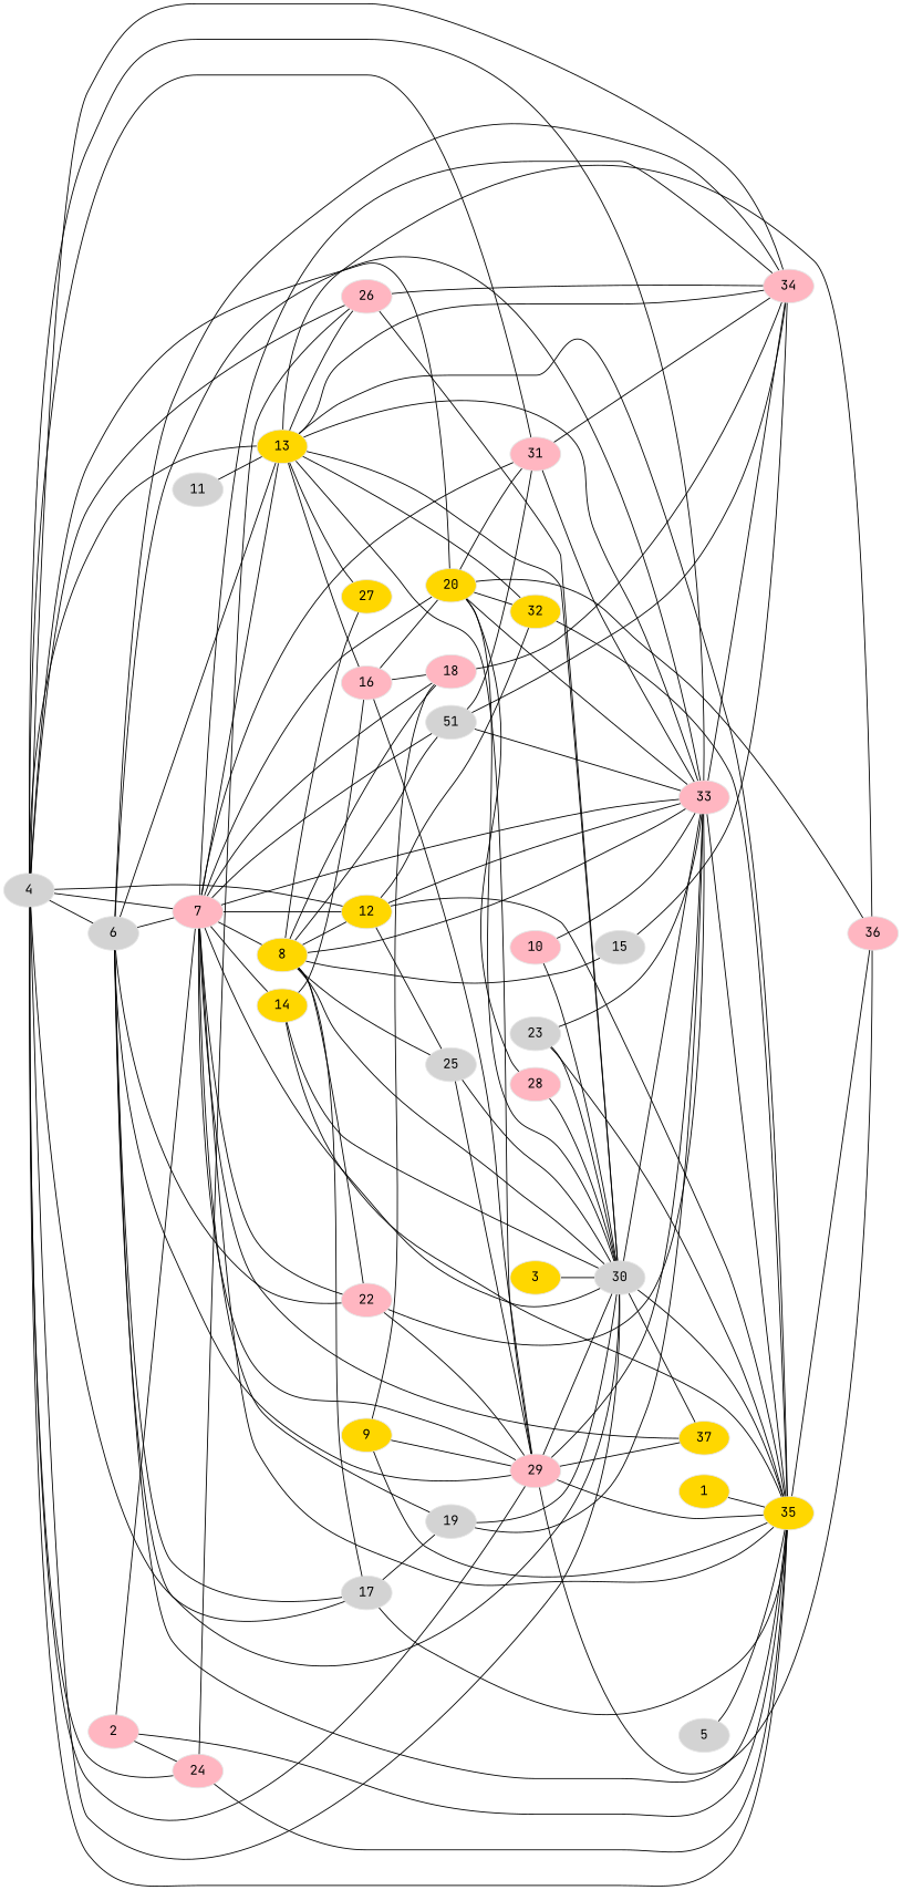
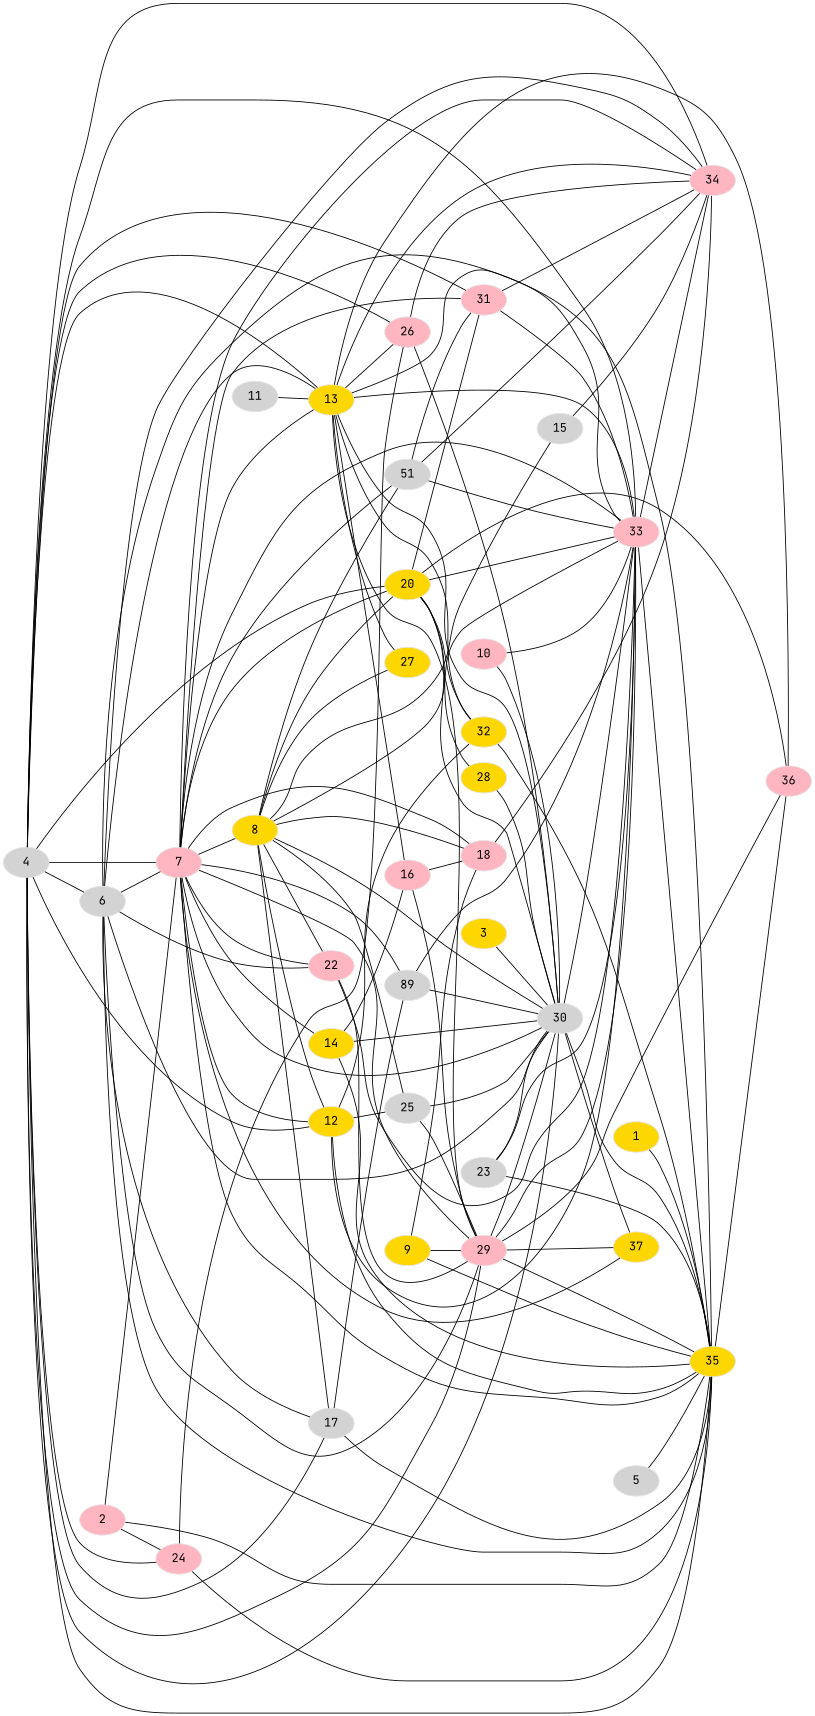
  graph {
    fontname="JetBrains Mono"
    rankdir=LR
    node [color=gray90 fillcolor=lightpink fontname="JetBrains Mono" style=filled]
    edge [fontname="JetBrains Mono" weight=1.0]
    1 [fillcolor=gold]
    35 [fillcolor=gold]
    36
    2
    7
    24
    30 [fillcolor=lightgrey]
    12 [fillcolor=gold]
    13 [fillcolor=gold]
    20 [fillcolor=gold]
    29
    31
    33
    34
    22
    8 [fillcolor=gold]
    14 [fillcolor=gold]
    18
-   19 [fillcolor=lightgrey]
+   19 [fillcolor=lightgrey label=89]
    n20 [fillcolor=lightgrey label=51]
    37 [fillcolor=gold]
    26
    3 [fillcolor=gold]
    4 [fillcolor=lightgrey]
    6 [fillcolor=lightgrey]
    17 [fillcolor=lightgrey]
    25 [fillcolor=lightgrey]
    32 [fillcolor=gold]
    27 [fillcolor=gold]
    16
-   28
+   28 [fillcolor=gold]
    5 [fillcolor=lightgrey]
    15 [fillcolor=lightgrey]
    9 [fillcolor=gold]
    10
    11 [fillcolor=lightgrey]
    23 [fillcolor=lightgrey]
    1 -- 35
    35 -- 36
    2 -- 35
    2 -- 7
    2 -- 24
    7 -- 35 [weight=4.0]
    7 -- 30 [weight=3.0]
    7 -- 12 [weight=2.0]
    7 -- 13 [weight=3.0]
    7 -- 20
    7 -- 29 [weight=3.0]
    7 -- 31
    7 -- 33 [weight=5.0]
    7 -- 34 [weight=3.0]
    7 -- 22
    7 -- 8 [weight=2.0]
    7 -- 14 [weight=2.0]
    7 -- 18 [weight=2.0]
    7 -- 19
    7 -- n20
    7 -- 37
    24 -- 35
    24 -- 26
    30 -- 35 [weight=2.0]
    30 -- 33 [weight=3.0]
    30 -- 37
    12 -- 35
    12 -- 33
    12 -- 25
    12 -- 32
    13 -- 35 [weight=2.0]
    13 -- 36
    13 -- 30
    13 -- 29
    13 -- 33 [weight=3.0]
    13 -- 34
    13 -- 26
    13 -- 32
    13 -- 27
    13 -- 16
    20 -- 36
    20 -- 30 [weight=3.0]
    20 -- 31
    20 -- 33
    20 -- 32
    20 -- 28
    29 -- 35
    29 -- 36
    29 -- 30 [weight=3.0]
    29 -- 33 [weight=2.0]
    29 -- 37 [weight=2.0]
    31 -- 33 [weight=2.0]
    31 -- 34
    33 -- 35 [weight=4.0]
    33 -- 34
    22 -- 29
    22 -- 33
    8 -- 30
    8 -- 12
-   16 -- 20
+   8 -- 20
    8 -- 33
    8 -- 22
    8 -- 18
    8 -- n20
    8 -- 17
    8 -- 25
    8 -- 27
    8 -- 15
    14 -- 35
    14 -- 30
    14 -- 16
    18 -- 34
    19 -- 30
    19 -- 33
    n20 -- 31
    n20 -- 33
    n20 -- 34
    26 -- 30
    26 -- 34
    3 -- 30
    4 -- 35
    4 -- 7 [weight=5.0]
    4 -- 24
    4 -- 30 [weight=2.0]
    4 -- 12
    4 -- 13 [weight=2.0]
    4 -- 20 [weight=2.0]
    4 -- 29
    4 -- 31
    4 -- 33 [weight=2.0]
    4 -- 34
    4 -- 26
    4 -- 6
    4 -- 17
    6 -- 35 [weight=3.0]
    6 -- 7 [weight=3.0]
    6 -- 30 [weight=2.0]
    6 -- 13 [weight=2.0]
    6 -- 29
    6 -- 33 [weight=3.0]
    6 -- 34
    6 -- 22
    6 -- 17
    17 -- 35
    17 -- 19
    25 -- 30
    25 -- 29
    32 -- 35
    16 -- 29
    16 -- 18
    28 -- 30
    5 -- 35
    15 -- 34
    9 -- 35
    9 -- 29
    9 -- 18
    10 -- 30
    10 -- 33
    11 -- 13
    23 -- 35
    23 -- 30
    23 -- 33
  }
